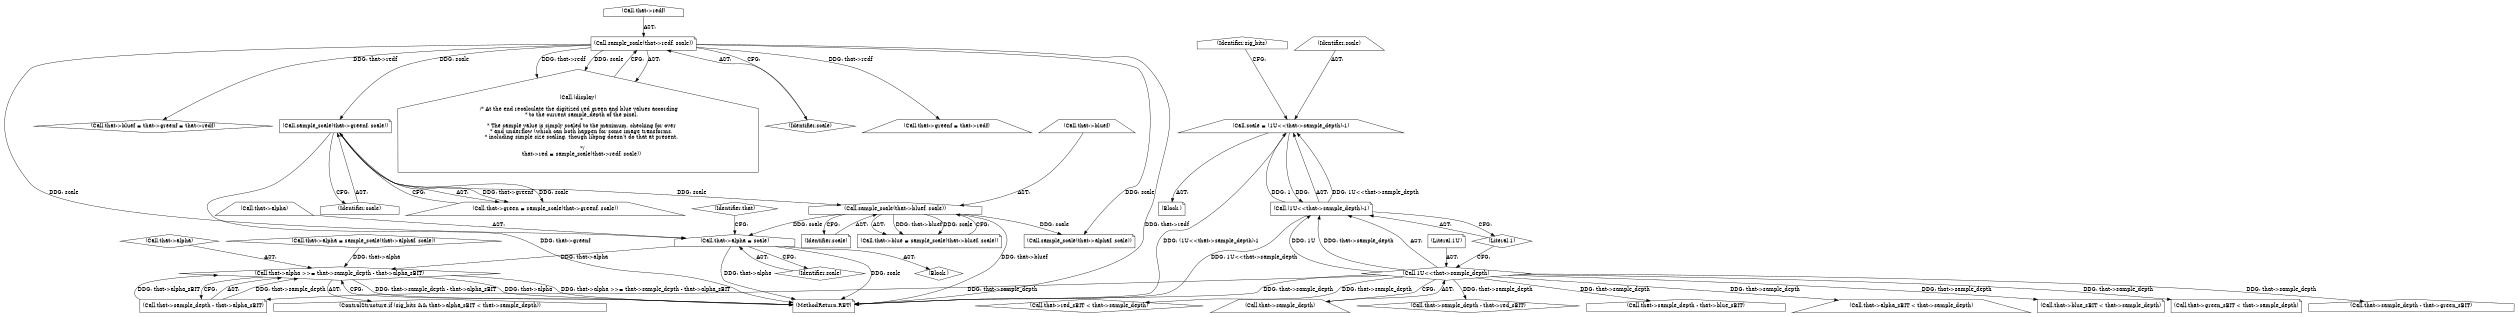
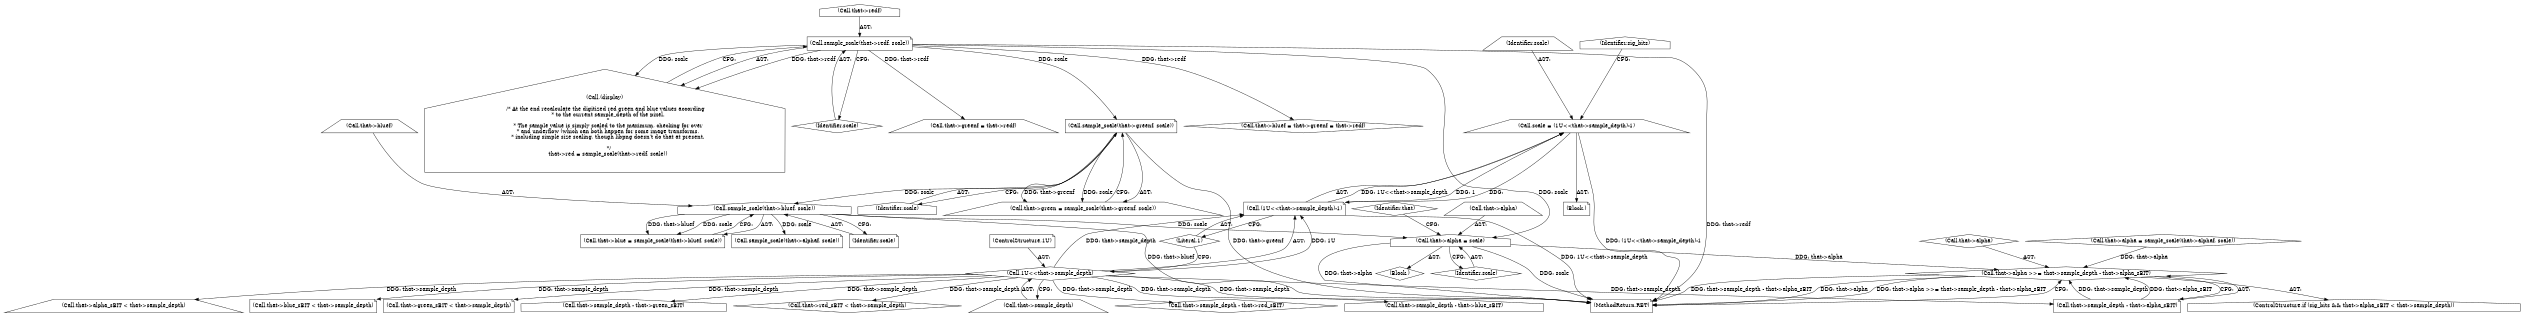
  digraph {
    node [shape=diamond]
    n1 [label="(Call,that->alpha = scale)" shape=house]
    n2 [label="(Call,that->alpha >>= that->sample_depth - that->alpha_sBIT)"]
    n3 [label="(MethodReturn,RET)" shape=note]
    n4 [label="(Block,)"]
    n5 [label="(Identifier,scale)"]
    n6 [label="(Call,that->sample_depth - that->alpha_sBIT)" shape=note]
    n7 [label="(ControlStructure,if (sig_bits && that->alpha_sBIT < that->sample_depth))" shape=house]
    n8 [label="(Call,sample_scale(that->bluef, scale))" shape=house]
    n9 [label="(Identifier,scale)" shape=note]
    n10 [label="(Call,that->blue = sample_scale(that->bluef, scale))" shape=note]
    n11 [label="(Call,sample_scale(that->alphaf, scale))" shape=note]
    n12 [label="(Call,sample_scale(that->greenf, scale))" shape=note]
    n13 [label="(Call,that->green = sample_scale(that->greenf, scale))" shape=trapezium]
    n14 [label="(Identifier,scale)" shape=house]
    n15 [label="(Call,sample_scale(that->redf, scale))" shape=note]
    n16 [label="(Call,that->bluef = that->greenf = that->redf)"]
    n17 [label="(Call,(display)\n\n /* At the end recalculate the digitized red green and blue values according\n    * to the current sample_depth of the pixel.\n    *\n    * The sample value is simply scaled to the maximum, checking for over\n    * and underflow (which can both happen for some image transforms,\n    * including simple size scaling, though libpng doesn't do that at present.\n\n     */\n    that->red = sample_scale(that->redf, scale))" shape=house]
    n18 [label="(Identifier,scale)"]
    n19 [label="(Call,that->greenf = that->redf)" shape=trapezium]
    n20 [label="(Call,scale = (1U<<that->sample_depth)-1)" shape=trapezium]
    n21 [label="(Call,(1U<<that->sample_depth)-1)" shape=note]
    n22 [label="(Block,)" shape=note]
    n23 [label="(Literal,1)"]
    n24 [label="(Call,1U<<that->sample_depth)"]
    n25 [label="(Call,that->blue_sBIT < that->sample_depth)" shape=note]
    n26 [label="(Call,that->green_sBIT < that->sample_depth)" shape=note]
    n27 [label="(Call,that->sample_depth - that->green_sBIT)" shape=house]
    n28 [label="(Call,that->red_sBIT < that->sample_depth)"]
    n29 [label="(Call,that->sample_depth)" shape=trapezium]
    n30 [label="(Call,that->sample_depth - that->red_sBIT)"]
    n31 [label="(Call,that->sample_depth - that->blue_sBIT)" shape=house]
    n32 [label="(Call,that->alpha_sBIT < that->sample_depth)" shape=trapezium]
    n33 [label="(Call,that->alpha)"]
-   n34 [label="(Literal,1U)" shape=note]
+   n34 [label="(ControlStructure,1U)" shape=note]
    n35 [label="(Identifier,that)"]
    n36 [label="(Call,that->redf)" shape=house]
    n37 [label="(Call,that->alpha = sample_scale(that->alphaf, scale))"]
    n38 [label="(Identifier,sig_bits)" shape=house]
    n39 [label="(Call,that->bluef)" shape=trapezium]
    n40 [label="(Call,that->alpha)" shape=trapezium]
    n41 [label="(Identifier,scale)" shape=trapezium]
    n1 -> n2 [label="DDG: that->alpha"]
    n1 -> n3 [label="DDG: that->alpha"]
    n1 -> n3 [label="DDG: scale"]
    n1 -> n4 [label="AST: "]
    n1 -> n5 [label="CFG: "]
    n2 -> n3 [label="DDG: that->sample_depth - that->alpha_sBIT"]
    n2 -> n3 [label="DDG: that->alpha"]
    n2 -> n3 [label="DDG: that->alpha >>= that->sample_depth - that->alpha_sBIT"]
    n2 -> n6 [label="CFG: "]
    n2 -> n7 [label="AST: "]
    n3 -> n2 [label="CFG: "]
    n5 -> n1 [label="AST: "]
    n6 -> n2 [label="AST: "]
    n6 -> n2 [label="DDG: that->sample_depth"]
    n6 -> n2 [label="DDG: that->alpha_sBIT"]
    n8 -> n1 [label="DDG: scale"]
    n8 -> n3 [label="DDG: that->bluef"]
    n8 -> n9 [label="CFG: "]
    n8 -> n10 [label="AST: "]
    n8 -> n10 [label="DDG: that->bluef"]
    n8 -> n10 [label="DDG: scale"]
    n8 -> n11 [label="DDG: scale"]
    n9 -> n8 [label="AST: "]
    n10 -> n8 [label="CFG: "]
    n12 -> n3 [label="DDG: that->greenf"]
    n12 -> n8 [label="DDG: scale"]
    n12 -> n13 [label="AST: "]
    n12 -> n13 [label="DDG: that->greenf"]
    n12 -> n13 [label="DDG: scale"]
    n12 -> n14 [label="CFG: "]
    n13 -> n12 [label="CFG: "]
    n14 -> n12 [label="AST: "]
    n15 -> n1 [label="DDG: scale"]
    n15 -> n3 [label="DDG: that->redf"]
-   n15 -> n11 [label="DDG: scale"]
    n15 -> n12 [label="DDG: scale"]
    n15 -> n16 [label="DDG: that->redf"]
    n15 -> n17 [label="AST: "]
    n15 -> n17 [label="DDG: that->redf"]
    n15 -> n17 [label="DDG: scale"]
    n15 -> n18 [label="CFG: "]
    n15 -> n19 [label="DDG: that->redf"]
    n17 -> n15 [label="CFG: "]
    n18 -> n15 [label="AST: "]
    n20 -> n3 [label="DDG: (1U<<that->sample_depth)-1"]
    n20 -> n21 [label="DDG: "]
    n20 -> n22 [label="AST: "]
    n21 -> n3 [label="DDG: 1U<<that->sample_depth"]
    n21 -> n20 [label="AST: "]
    n21 -> n20 [label="DDG: 1U<<that->sample_depth"]
    n21 -> n20 [label="DDG: 1"]
    n21 -> n23 [label="CFG: "]
    n23 -> n21 [label="AST: "]
    n23 -> n24 [label="CFG: "]
    n24 -> n3 [label="DDG: that->sample_depth"]
    n24 -> n6 [label="DDG: that->sample_depth"]
    n24 -> n21 [label="AST: "]
    n24 -> n21 [label="DDG: 1U"]
    n24 -> n21 [label="DDG: that->sample_depth"]
    n24 -> n25 [label="DDG: that->sample_depth"]
    n24 -> n26 [label="DDG: that->sample_depth"]
    n24 -> n27 [label="DDG: that->sample_depth"]
    n24 -> n28 [label="DDG: that->sample_depth"]
    n24 -> n29 [label="CFG: "]
    n24 -> n30 [label="DDG: that->sample_depth"]
    n24 -> n31 [label="DDG: that->sample_depth"]
    n24 -> n32 [label="DDG: that->sample_depth"]
    n29 -> n24 [label="AST: "]
    n33 -> n2 [label="AST: "]
    n34 -> n24 [label="AST: "]
    n35 -> n1 [label="CFG: "]
    n36 -> n15 [label="AST: "]
    n37 -> n2 [label="DDG: that->alpha"]
    n38 -> n20 [label="CFG: "]
    n39 -> n8 [label="AST: "]
    n40 -> n1 [label="AST: "]
    n41 -> n20 [label="AST: "]
  }
